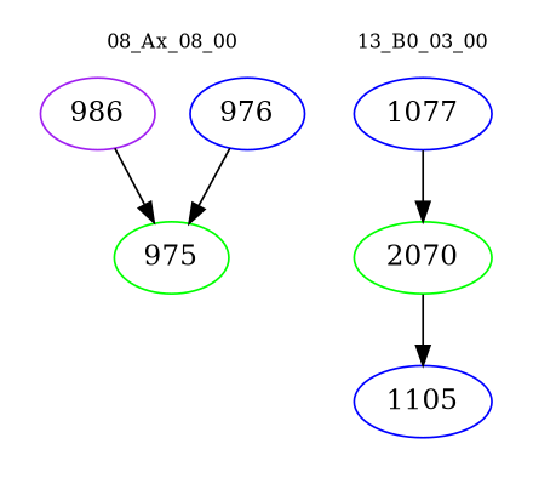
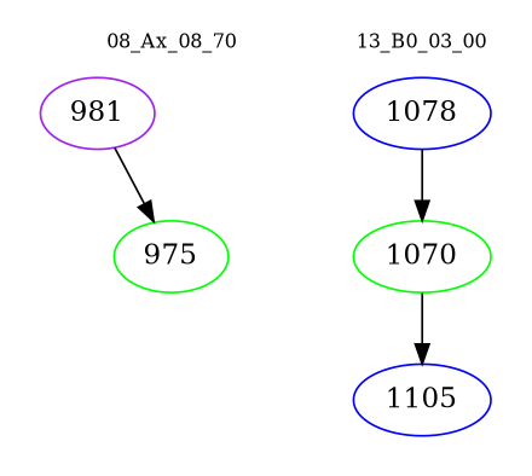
  digraph {
    node [color=blue]
    edge [color=black]
-   n1 [label=976]
    n2 [color=green label=975]
-   n3 [color=purple label=986]
-   n4 [label=1077]
-   n5 [color=green label=2070]
+   n3 [color=purple label=981]
+   n4 [label=1078]
+   n5 [color=green label=1070]
    n6 [label=1105]
    subgraph cluster_1 {
      color=white
      fontsize=10
-     label="08_Ax_08_00"
-     n1
+     label="08_Ax_08_70"
      n2
      n3
    }
    subgraph cluster_2 {
      color=white
      fontsize=10
      label="13_B0_03_00"
      n4
      n5
      n6
    }
-   n1 -> n2
    n3 -> n2
    n4 -> n5
    n5 -> n6
  }
